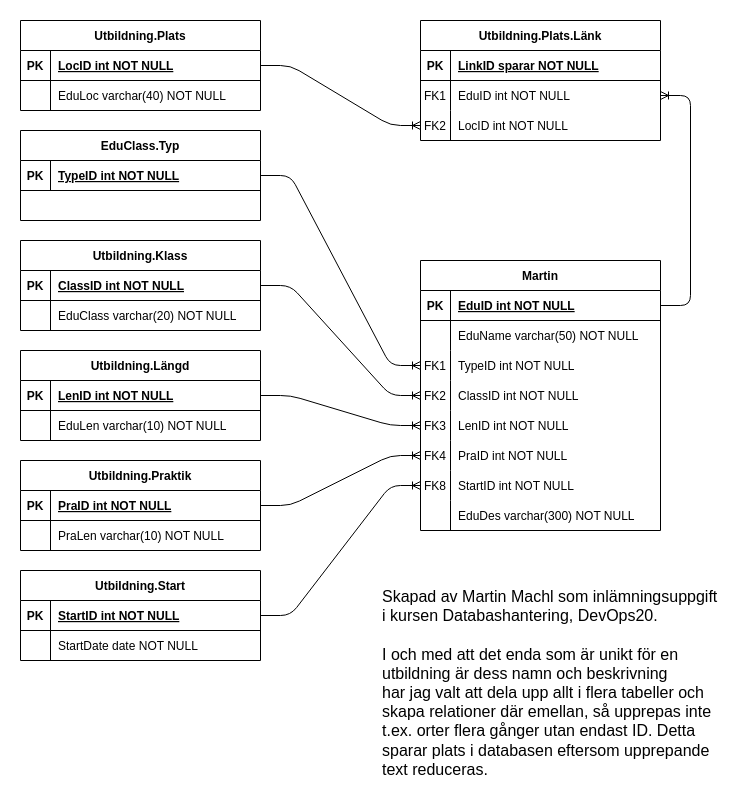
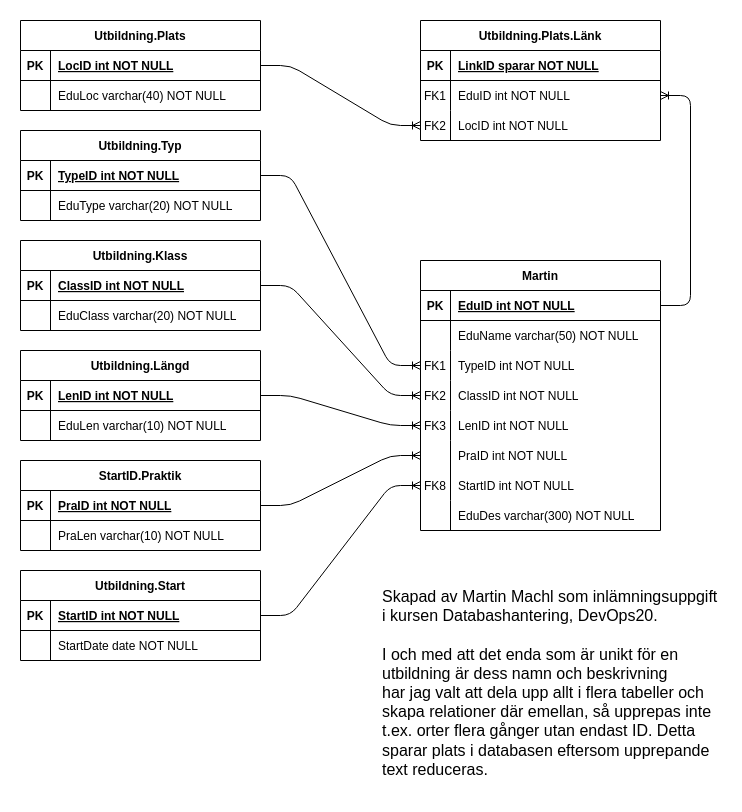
  <mxCell id="0" />
  <mxCell id="1" parent="0" />
  <mxCell id="2" value="Martin" style="shape=table;startSize=30;container=1;collapsible=1;childLayout=tableLayout;fixedRows=1;rowLines=0;fontStyle=1;align=center;resizeLast=1;fillColor=#FFFFFF;" parent="1" vertex="1"><mxGeometry x="420" y="260" width="240" height="270.0" as="geometry" /></mxCell>
  <mxCell id="3" value="" style="shape=partialRectangle;collapsible=0;dropTarget=0;pointerEvents=0;fillColor=none;points=[[0,0.5],[1,0.5]];portConstraint=eastwest;top=0;left=0;right=0;bottom=1;" parent="2" vertex="1"><mxGeometry y="30" width="240" height="30" as="geometry" /></mxCell>
  <mxCell id="4" value="PK" style="shape=partialRectangle;overflow=hidden;connectable=0;top=0;left=0;bottom=0;right=0;fontStyle=1;fillColor=none;" parent="3" vertex="1"><mxGeometry width="30" height="30" as="geometry" /></mxCell>
  <mxCell id="5" value="EduID int NOT NULL " style="shape=partialRectangle;overflow=hidden;connectable=0;top=0;left=0;bottom=0;right=0;align=left;spacingLeft=6;fontStyle=5;fillColor=none;" parent="3" vertex="1"><mxGeometry x="30" width="210" height="30" as="geometry" /></mxCell>
  <mxCell id="6" value="" style="shape=partialRectangle;collapsible=0;dropTarget=0;pointerEvents=0;fillColor=none;points=[[0,0.5],[1,0.5]];portConstraint=eastwest;top=0;left=0;right=0;bottom=0;" parent="2" vertex="1"><mxGeometry y="60" width="240" height="30" as="geometry" /></mxCell>
  <mxCell id="7" value="" style="shape=partialRectangle;overflow=hidden;connectable=0;top=0;left=0;bottom=0;right=0;strokeWidth=1;perimeterSpacing=0;fillColor=none;" parent="6" vertex="1"><mxGeometry width="30" height="30" as="geometry" /></mxCell>
  <mxCell id="8" value="EduName varchar(50) NOT NULL" style="shape=partialRectangle;overflow=hidden;connectable=0;top=0;left=0;bottom=0;right=0;align=left;spacingLeft=6;perimeterSpacing=0;fillColor=none;" parent="6" vertex="1"><mxGeometry x="30" width="210" height="30" as="geometry" /></mxCell>
  <mxCell id="9" value="" style="shape=partialRectangle;collapsible=0;dropTarget=0;pointerEvents=0;fillColor=none;points=[[0,0.5],[1,0.5]];portConstraint=eastwest;top=0;left=0;right=0;bottom=0;" parent="2" vertex="1"><mxGeometry y="90" width="240" height="30" as="geometry" /></mxCell>
  <mxCell id="10" value="FK1" style="shape=partialRectangle;overflow=hidden;connectable=0;top=0;left=0;bottom=0;right=0;strokeWidth=1;perimeterSpacing=0;fillColor=none;" parent="9" vertex="1"><mxGeometry width="30" height="30" as="geometry" /></mxCell>
  <mxCell id="11" value="TypeID int NOT NULL" style="shape=partialRectangle;overflow=hidden;connectable=0;top=0;left=0;bottom=0;right=0;align=left;spacingLeft=6;perimeterSpacing=0;fillColor=none;" parent="9" vertex="1"><mxGeometry x="30" width="210" height="30" as="geometry" /></mxCell>
  <mxCell id="12" value="" style="shape=partialRectangle;collapsible=0;dropTarget=0;pointerEvents=0;fillColor=none;points=[[0,0.5],[1,0.5]];portConstraint=eastwest;top=0;left=0;right=0;bottom=0;" parent="2" vertex="1"><mxGeometry y="120" width="240" height="30" as="geometry" /></mxCell>
  <mxCell id="13" value="FK2" style="shape=partialRectangle;overflow=hidden;connectable=0;top=0;left=0;bottom=0;right=0;fillColor=none;" parent="12" vertex="1"><mxGeometry width="30" height="30" as="geometry" /></mxCell>
  <mxCell id="14" value="ClassID int NOT NULL" style="shape=partialRectangle;overflow=hidden;connectable=0;top=0;left=0;bottom=0;right=0;align=left;spacingLeft=6;strokeWidth=1;perimeterSpacing=0;fillColor=none;" parent="12" vertex="1"><mxGeometry x="30" width="210" height="30" as="geometry" /></mxCell>
  <mxCell id="15" value="" style="shape=partialRectangle;collapsible=0;dropTarget=0;pointerEvents=0;fillColor=none;points=[[0,0.5],[1,0.5]];portConstraint=eastwest;top=0;left=0;right=0;bottom=0;" parent="2" vertex="1"><mxGeometry y="150" width="240" height="30" as="geometry" /></mxCell>
  <mxCell id="16" value="FK3" style="shape=partialRectangle;overflow=hidden;connectable=0;top=0;left=0;bottom=0;right=0;perimeterSpacing=0;fillColor=none;" parent="15" vertex="1"><mxGeometry width="30" height="30" as="geometry" /></mxCell>
  <mxCell id="17" value="LenID int NOT NULL" style="shape=partialRectangle;overflow=hidden;connectable=0;top=0;left=0;bottom=0;right=0;align=left;spacingLeft=6;perimeterSpacing=0;fillColor=none;" parent="15" vertex="1"><mxGeometry x="30" width="210" height="30" as="geometry" /></mxCell>
  <mxCell id="18" value="" style="shape=partialRectangle;collapsible=0;dropTarget=0;pointerEvents=0;fillColor=none;points=[[0,0.5],[1,0.5]];portConstraint=eastwest;top=0;left=0;right=0;bottom=0;" parent="2" vertex="1"><mxGeometry y="180" width="240" height="30" as="geometry" /></mxCell>
- <mxCell id="19" value="FK4" style="shape=partialRectangle;overflow=hidden;connectable=0;top=0;left=0;bottom=0;right=0;perimeterSpacing=0;fillColor=none;" parent="18" vertex="1"><mxGeometry width="30" height="30" as="geometry" /></mxCell>
  <mxCell id="20" value="PraID int NOT NULL" style="shape=partialRectangle;overflow=hidden;connectable=0;top=0;left=0;bottom=0;right=0;align=left;spacingLeft=6;perimeterSpacing=0;fillColor=none;" parent="18" vertex="1"><mxGeometry x="30" width="210" height="30" as="geometry" /></mxCell>
  <mxCell id="21" value="" style="shape=partialRectangle;collapsible=0;dropTarget=0;pointerEvents=0;fillColor=none;points=[[0,0.5],[1,0.5]];portConstraint=eastwest;top=0;left=0;right=0;bottom=0;" parent="2" vertex="1"><mxGeometry y="210" width="240" height="30" as="geometry" /></mxCell>
  <mxCell id="22" value="FK8" style="shape=partialRectangle;overflow=hidden;connectable=0;top=0;left=0;bottom=0;right=0;perimeterSpacing=0;fillColor=none;" parent="21" vertex="1"><mxGeometry width="30" height="30" as="geometry" /></mxCell>
  <mxCell id="23" value="StartID int NOT NULL" style="shape=partialRectangle;overflow=hidden;connectable=0;top=0;left=0;bottom=0;right=0;align=left;spacingLeft=6;perimeterSpacing=0;fillColor=none;" parent="21" vertex="1"><mxGeometry x="30" width="210" height="30" as="geometry" /></mxCell>
  <mxCell id="24" value="" style="shape=partialRectangle;collapsible=0;dropTarget=0;pointerEvents=0;points=[[0,0.5],[1,0.5]];portConstraint=eastwest;top=0;left=0;right=0;bottom=0;perimeterSpacing=1;fillColor=none;" parent="2" vertex="1"><mxGeometry y="240" width="240" height="30" as="geometry" /></mxCell>
  <mxCell id="25" value="" style="shape=partialRectangle;overflow=hidden;connectable=0;top=0;left=0;bottom=0;right=0;perimeterSpacing=0;fillColor=none;" parent="24" vertex="1"><mxGeometry width="30" height="30" as="geometry" /></mxCell>
  <mxCell id="26" value="EduDes varchar(300) NOT NULL" style="shape=partialRectangle;overflow=hidden;connectable=0;top=0;left=0;bottom=0;right=0;align=left;spacingLeft=6;perimeterSpacing=0;fillColor=none;" parent="24" vertex="1"><mxGeometry x="30" width="210" height="30" as="geometry" /></mxCell>
  <mxCell id="27" value="Utbildning.Klass" style="shape=table;startSize=30;container=1;collapsible=1;childLayout=tableLayout;fixedRows=1;rowLines=0;fontStyle=1;align=center;resizeLast=1;" parent="1" vertex="1"><mxGeometry x="20" y="240" width="240" height="90" as="geometry" /></mxCell>
  <mxCell id="28" value="" style="shape=partialRectangle;collapsible=0;dropTarget=0;pointerEvents=0;fillColor=none;points=[[0,0.5],[1,0.5]];portConstraint=eastwest;top=0;left=0;right=0;bottom=1;" parent="27" vertex="1"><mxGeometry y="30" width="240" height="30" as="geometry" /></mxCell>
  <mxCell id="29" value="PK" style="shape=partialRectangle;overflow=hidden;connectable=0;top=0;left=0;bottom=0;right=0;fontStyle=1;fillColor=none;" parent="28" vertex="1"><mxGeometry width="30" height="30" as="geometry" /></mxCell>
  <mxCell id="30" value="ClassID int NOT NULL " style="shape=partialRectangle;overflow=hidden;connectable=0;top=0;left=0;bottom=0;right=0;align=left;spacingLeft=6;fontStyle=5;fillColor=none;" parent="28" vertex="1"><mxGeometry x="30" width="210" height="30" as="geometry" /></mxCell>
  <mxCell id="31" value="" style="shape=partialRectangle;collapsible=0;dropTarget=0;pointerEvents=0;fillColor=none;points=[[0,0.5],[1,0.5]];portConstraint=eastwest;top=0;left=0;right=0;bottom=0;" parent="27" vertex="1"><mxGeometry y="60" width="240" height="30" as="geometry" /></mxCell>
  <mxCell id="32" value="" style="shape=partialRectangle;overflow=hidden;connectable=0;top=0;left=0;bottom=0;right=0;fillColor=none;" parent="31" vertex="1"><mxGeometry width="30" height="30" as="geometry" /></mxCell>
  <mxCell id="33" value="EduClass varchar(20) NOT NULL" style="shape=partialRectangle;overflow=hidden;connectable=0;top=0;left=0;bottom=0;right=0;align=left;spacingLeft=6;fillColor=none;" parent="31" vertex="1"><mxGeometry x="30" width="210" height="30" as="geometry" /></mxCell>
  <mxCell id="34" value="Utbildning.Plats" style="shape=table;startSize=30;container=1;collapsible=1;childLayout=tableLayout;fixedRows=1;rowLines=0;fontStyle=1;align=center;resizeLast=1;" parent="1" vertex="1"><mxGeometry x="20" y="20" width="240" height="90" as="geometry" /></mxCell>
  <mxCell id="35" value="" style="shape=partialRectangle;collapsible=0;dropTarget=0;pointerEvents=0;fillColor=none;points=[[0,0.5],[1,0.5]];portConstraint=eastwest;top=0;left=0;right=0;bottom=1;" parent="34" vertex="1"><mxGeometry y="30" width="240" height="30" as="geometry" /></mxCell>
  <mxCell id="36" value="PK" style="shape=partialRectangle;overflow=hidden;connectable=0;top=0;left=0;bottom=0;right=0;fontStyle=1;fillColor=none;" parent="35" vertex="1"><mxGeometry width="30" height="30" as="geometry" /></mxCell>
  <mxCell id="37" value="LocID int NOT NULL " style="shape=partialRectangle;overflow=hidden;connectable=0;top=0;left=0;bottom=0;right=0;align=left;spacingLeft=6;fontStyle=5;fillColor=none;" parent="35" vertex="1"><mxGeometry x="30" width="210" height="30" as="geometry" /></mxCell>
  <mxCell id="38" value="" style="shape=partialRectangle;collapsible=0;dropTarget=0;pointerEvents=0;fillColor=none;points=[[0,0.5],[1,0.5]];portConstraint=eastwest;top=0;left=0;right=0;bottom=0;" parent="34" vertex="1"><mxGeometry y="60" width="240" height="30" as="geometry" /></mxCell>
  <mxCell id="39" value="" style="shape=partialRectangle;overflow=hidden;connectable=0;top=0;left=0;bottom=0;right=0;fillColor=none;" parent="38" vertex="1"><mxGeometry width="30" height="30" as="geometry" /></mxCell>
  <mxCell id="40" value="EduLoc varchar(40) NOT NULL" style="shape=partialRectangle;overflow=hidden;connectable=0;top=0;left=0;bottom=0;right=0;align=left;spacingLeft=6;fillColor=none;" parent="38" vertex="1"><mxGeometry x="30" width="210" height="30" as="geometry" /></mxCell>
  <mxCell id="41" value="Utbildning.Plats.Länk" style="shape=table;startSize=30;container=1;collapsible=1;childLayout=tableLayout;fixedRows=1;rowLines=0;fontStyle=1;align=center;resizeLast=1;" parent="1" vertex="1"><mxGeometry x="420" y="20" width="240" height="120" as="geometry" /></mxCell>
  <mxCell id="42" value="" style="shape=partialRectangle;collapsible=0;dropTarget=0;pointerEvents=0;fillColor=none;points=[[0,0.5],[1,0.5]];portConstraint=eastwest;top=0;left=0;right=0;bottom=1;" parent="41" vertex="1"><mxGeometry y="30" width="240" height="30" as="geometry" /></mxCell>
  <mxCell id="43" value="PK" style="shape=partialRectangle;overflow=hidden;connectable=0;top=0;left=0;bottom=0;right=0;fontStyle=1;fillColor=none;" parent="42" vertex="1"><mxGeometry width="30" height="30" as="geometry" /></mxCell>
  <mxCell id="44" value="LinkID sparar NOT NULL " style="shape=partialRectangle;overflow=hidden;connectable=0;top=0;left=0;bottom=0;right=0;align=left;spacingLeft=6;fontStyle=5;fillColor=none;" parent="42" vertex="1"><mxGeometry x="30" width="210" height="30" as="geometry" /></mxCell>
  <mxCell id="45" value="" style="shape=partialRectangle;collapsible=0;dropTarget=0;pointerEvents=0;fillColor=none;points=[[0,0.5],[1,0.5]];portConstraint=eastwest;top=0;left=0;right=0;bottom=0;" parent="41" vertex="1"><mxGeometry y="60" width="240" height="30" as="geometry" /></mxCell>
  <mxCell id="46" value="FK1" style="shape=partialRectangle;overflow=hidden;connectable=0;top=0;left=0;bottom=0;right=0;fillColor=none;" parent="45" vertex="1"><mxGeometry width="30" height="30" as="geometry" /></mxCell>
  <mxCell id="47" value="EduID int NOT NULL" style="shape=partialRectangle;overflow=hidden;connectable=0;top=0;left=0;bottom=0;right=0;align=left;spacingLeft=6;fillColor=none;" parent="45" vertex="1"><mxGeometry x="30" width="210" height="30" as="geometry" /></mxCell>
  <mxCell id="48" value="" style="shape=partialRectangle;collapsible=0;dropTarget=0;pointerEvents=0;fillColor=none;points=[[0,0.5],[1,0.5]];portConstraint=eastwest;top=0;left=0;right=0;bottom=0;" parent="41" vertex="1"><mxGeometry y="90" width="240" height="30" as="geometry" /></mxCell>
  <mxCell id="49" value="FK2" style="shape=partialRectangle;overflow=hidden;connectable=0;top=0;left=0;bottom=0;right=0;fillColor=none;" parent="48" vertex="1"><mxGeometry width="30" height="30" as="geometry" /></mxCell>
  <mxCell id="50" value="LocID int NOT NULL" style="shape=partialRectangle;overflow=hidden;connectable=0;top=0;left=0;bottom=0;right=0;align=left;spacingLeft=6;fillColor=none;" parent="48" vertex="1"><mxGeometry x="30" width="210" height="30" as="geometry" /></mxCell>
- <mxCell id="51" value="Utbildning.Praktik" style="shape=table;startSize=30;container=1;collapsible=1;childLayout=tableLayout;fixedRows=1;rowLines=0;fontStyle=1;align=center;resizeLast=1;" parent="1" vertex="1"><mxGeometry x="20" y="460" width="240" height="90" as="geometry" /></mxCell>
+ <mxCell id="51" value="StartID.Praktik" style="shape=table;startSize=30;container=1;collapsible=1;childLayout=tableLayout;fixedRows=1;rowLines=0;fontStyle=1;align=center;resizeLast=1;" parent="1" vertex="1"><mxGeometry x="20" y="460" width="240" height="90" as="geometry" /></mxCell>
  <mxCell id="52" value="" style="shape=partialRectangle;collapsible=0;dropTarget=0;pointerEvents=0;fillColor=none;points=[[0,0.5],[1,0.5]];portConstraint=eastwest;top=0;left=0;right=0;bottom=1;" parent="51" vertex="1"><mxGeometry y="30" width="240" height="30" as="geometry" /></mxCell>
  <mxCell id="53" value="PK" style="shape=partialRectangle;overflow=hidden;connectable=0;top=0;left=0;bottom=0;right=0;fontStyle=1;fillColor=none;" parent="52" vertex="1"><mxGeometry width="30" height="30" as="geometry" /></mxCell>
  <mxCell id="54" value="PraID int NOT NULL " style="shape=partialRectangle;overflow=hidden;connectable=0;top=0;left=0;bottom=0;right=0;align=left;spacingLeft=6;fontStyle=5;fillColor=none;" parent="52" vertex="1"><mxGeometry x="30" width="210" height="30" as="geometry" /></mxCell>
  <mxCell id="55" value="" style="shape=partialRectangle;collapsible=0;dropTarget=0;pointerEvents=0;fillColor=none;points=[[0,0.5],[1,0.5]];portConstraint=eastwest;top=0;left=0;right=0;bottom=0;" parent="51" vertex="1"><mxGeometry y="60" width="240" height="30" as="geometry" /></mxCell>
  <mxCell id="56" value="" style="shape=partialRectangle;overflow=hidden;connectable=0;top=0;left=0;bottom=0;right=0;fillColor=none;" parent="55" vertex="1"><mxGeometry width="30" height="30" as="geometry" /></mxCell>
  <mxCell id="57" value="PraLen varchar(10) NOT NULL" style="shape=partialRectangle;overflow=hidden;connectable=0;top=0;left=0;bottom=0;right=0;align=left;spacingLeft=6;fillColor=none;" parent="55" vertex="1"><mxGeometry x="30" width="210" height="30" as="geometry" /></mxCell>
  <mxCell id="58" value="Utbildning.Längd" style="shape=table;startSize=30;container=1;collapsible=1;childLayout=tableLayout;fixedRows=1;rowLines=0;fontStyle=1;align=center;resizeLast=1;" parent="1" vertex="1"><mxGeometry x="20" y="350" width="240" height="90" as="geometry" /></mxCell>
  <mxCell id="59" value="" style="shape=partialRectangle;collapsible=0;dropTarget=0;pointerEvents=0;fillColor=none;points=[[0,0.5],[1,0.5]];portConstraint=eastwest;top=0;left=0;right=0;bottom=1;" parent="58" vertex="1"><mxGeometry y="30" width="240" height="30" as="geometry" /></mxCell>
  <mxCell id="60" value="PK" style="shape=partialRectangle;overflow=hidden;connectable=0;top=0;left=0;bottom=0;right=0;fontStyle=1;fillColor=none;" parent="59" vertex="1"><mxGeometry width="30" height="30" as="geometry" /></mxCell>
  <mxCell id="61" value="LenID int NOT NULL " style="shape=partialRectangle;overflow=hidden;connectable=0;top=0;left=0;bottom=0;right=0;align=left;spacingLeft=6;fontStyle=5;fillColor=none;" parent="59" vertex="1"><mxGeometry x="30" width="210" height="30" as="geometry" /></mxCell>
  <mxCell id="62" value="" style="shape=partialRectangle;collapsible=0;dropTarget=0;pointerEvents=0;fillColor=none;points=[[0,0.5],[1,0.5]];portConstraint=eastwest;top=0;left=0;right=0;bottom=0;" parent="58" vertex="1"><mxGeometry y="60" width="240" height="30" as="geometry" /></mxCell>
  <mxCell id="63" value="" style="shape=partialRectangle;overflow=hidden;connectable=0;top=0;left=0;bottom=0;right=0;fillColor=none;" parent="62" vertex="1"><mxGeometry width="30" height="30" as="geometry" /></mxCell>
  <mxCell id="64" value="EduLen varchar(10) NOT NULL" style="shape=partialRectangle;overflow=hidden;connectable=0;top=0;left=0;bottom=0;right=0;align=left;spacingLeft=6;fillColor=none;" parent="62" vertex="1"><mxGeometry x="30" width="210" height="30" as="geometry" /></mxCell>
  <mxCell id="65" value="" style="edgeStyle=entityRelationEdgeStyle;fontSize=12;html=1;endArrow=ERoneToMany;align=center;" parent="1" source="35" target="48" edge="1"><mxGeometry width="100" height="100" relative="1" as="geometry"><mxPoint x="300" y="280" as="sourcePoint" /><mxPoint x="400" y="180" as="targetPoint" /></mxGeometry></mxCell>
  <mxCell id="66" value="" style="edgeStyle=entityRelationEdgeStyle;fontSize=12;html=1;endArrow=ERoneToMany;align=center;" parent="1" source="28" target="12" edge="1"><mxGeometry width="100" height="100" relative="1" as="geometry"><mxPoint x="300" y="280" as="sourcePoint" /><mxPoint x="400" y="180" as="targetPoint" /></mxGeometry></mxCell>
  <mxCell id="67" value="" style="edgeStyle=entityRelationEdgeStyle;fontSize=12;html=1;endArrow=ERoneToMany;align=center;" parent="1" source="59" target="15" edge="1"><mxGeometry width="100" height="100" relative="1" as="geometry"><mxPoint x="300" y="280" as="sourcePoint" /><mxPoint x="400" y="180" as="targetPoint" /></mxGeometry></mxCell>
  <mxCell id="68" value="" style="edgeStyle=entityRelationEdgeStyle;fontSize=12;html=1;endArrow=ERoneToMany;align=center;" parent="1" source="52" target="18" edge="1"><mxGeometry width="100" height="100" relative="1" as="geometry"><mxPoint x="300" y="280" as="sourcePoint" /><mxPoint x="400" y="180" as="targetPoint" /></mxGeometry></mxCell>
  <mxCell id="69" value="Utbildning.Start" style="shape=table;startSize=30;container=1;collapsible=1;childLayout=tableLayout;fixedRows=1;rowLines=0;fontStyle=1;align=center;resizeLast=1;" parent="1" vertex="1"><mxGeometry x="20" y="570" width="240" height="90" as="geometry" /></mxCell>
  <mxCell id="70" value="" style="shape=partialRectangle;collapsible=0;dropTarget=0;pointerEvents=0;fillColor=none;points=[[0,0.5],[1,0.5]];portConstraint=eastwest;top=0;left=0;right=0;bottom=1;" parent="69" vertex="1"><mxGeometry y="30" width="240" height="30" as="geometry" /></mxCell>
  <mxCell id="71" value="PK" style="shape=partialRectangle;overflow=hidden;connectable=0;top=0;left=0;bottom=0;right=0;fontStyle=1;fillColor=none;" parent="70" vertex="1"><mxGeometry width="30" height="30" as="geometry" /></mxCell>
  <mxCell id="72" value="StartID int NOT NULL " style="shape=partialRectangle;overflow=hidden;connectable=0;top=0;left=0;bottom=0;right=0;align=left;spacingLeft=6;fontStyle=5;fillColor=none;" parent="70" vertex="1"><mxGeometry x="30" width="210" height="30" as="geometry" /></mxCell>
  <mxCell id="73" value="" style="shape=partialRectangle;collapsible=0;dropTarget=0;pointerEvents=0;fillColor=none;points=[[0,0.5],[1,0.5]];portConstraint=eastwest;top=0;left=0;right=0;bottom=0;" parent="69" vertex="1"><mxGeometry y="60" width="240" height="30" as="geometry" /></mxCell>
  <mxCell id="74" value="" style="shape=partialRectangle;overflow=hidden;connectable=0;top=0;left=0;bottom=0;right=0;fillColor=none;" parent="73" vertex="1"><mxGeometry width="30" height="30" as="geometry" /></mxCell>
  <mxCell id="75" value="StartDate date NOT NULL" style="shape=partialRectangle;overflow=hidden;connectable=0;top=0;left=0;bottom=0;right=0;align=left;spacingLeft=6;fillColor=none;" parent="73" vertex="1"><mxGeometry x="30" width="210" height="30" as="geometry" /></mxCell>
  <mxCell id="76" value="" style="edgeStyle=entityRelationEdgeStyle;fontSize=12;html=1;endArrow=ERoneToMany;" parent="1" source="70" target="21" edge="1"><mxGeometry width="100" height="100" relative="1" as="geometry"><mxPoint x="290" y="550" as="sourcePoint" /><mxPoint x="390" y="450" as="targetPoint" /></mxGeometry></mxCell>
- <mxCell id="77" value="EduClass.Typ" style="shape=table;startSize=30;container=1;collapsible=1;childLayout=tableLayout;fixedRows=1;rowLines=0;fontStyle=1;align=center;resizeLast=1;" parent="1" vertex="1"><mxGeometry x="20" y="130" width="240" height="90" as="geometry" /></mxCell>
+ <mxCell id="77" value="Utbildning.Typ" style="shape=table;startSize=30;container=1;collapsible=1;childLayout=tableLayout;fixedRows=1;rowLines=0;fontStyle=1;align=center;resizeLast=1;" parent="1" vertex="1"><mxGeometry x="20" y="130" width="240" height="90" as="geometry" /></mxCell>
  <mxCell id="78" value="" style="shape=partialRectangle;collapsible=0;dropTarget=0;pointerEvents=0;fillColor=none;points=[[0,0.5],[1,0.5]];portConstraint=eastwest;top=0;left=0;right=0;bottom=1;" parent="77" vertex="1"><mxGeometry y="30" width="240" height="30" as="geometry" /></mxCell>
  <mxCell id="79" value="PK" style="shape=partialRectangle;overflow=hidden;connectable=0;top=0;left=0;bottom=0;right=0;fontStyle=1;fillColor=none;" parent="78" vertex="1"><mxGeometry width="30" height="30" as="geometry" /></mxCell>
  <mxCell id="80" value="TypeID int NOT NULL " style="shape=partialRectangle;overflow=hidden;connectable=0;top=0;left=0;bottom=0;right=0;align=left;spacingLeft=6;fontStyle=5;fillColor=none;" parent="78" vertex="1"><mxGeometry x="30" width="210" height="30" as="geometry" /></mxCell>
  <mxCell id="81" value="" style="shape=partialRectangle;collapsible=0;dropTarget=0;pointerEvents=0;fillColor=none;points=[[0,0.5],[1,0.5]];portConstraint=eastwest;top=0;left=0;right=0;bottom=0;" parent="77" vertex="1"><mxGeometry y="60" width="240" height="30" as="geometry" /></mxCell>
  <mxCell id="82" value="" style="shape=partialRectangle;overflow=hidden;connectable=0;top=0;left=0;bottom=0;right=0;fillColor=none;" parent="81" vertex="1"><mxGeometry width="30" height="30" as="geometry" /></mxCell>
+ <mxCell id="83" value="EduType varchar(20) NOT NULL" style="shape=partialRectangle;overflow=hidden;connectable=0;top=0;left=0;bottom=0;right=0;align=left;spacingLeft=6;fillColor=none;" parent="81" vertex="1"><mxGeometry x="30" width="210" height="30" as="geometry" /></mxCell>
  <mxCell id="84" value="" style="edgeStyle=entityRelationEdgeStyle;fontSize=12;html=1;endArrow=ERoneToMany;" parent="1" source="78" target="9" edge="1"><mxGeometry width="100" height="100" relative="1" as="geometry"><mxPoint x="480" y="450" as="sourcePoint" /><mxPoint x="580" y="350" as="targetPoint" /></mxGeometry></mxCell>
  <mxCell id="85" value="" style="edgeStyle=entityRelationEdgeStyle;fontSize=12;html=1;endArrow=ERoneToMany;" parent="1" source="3" target="45" edge="1"><mxGeometry width="100" height="100" relative="1" as="geometry"><mxPoint x="480" y="450" as="sourcePoint" /><mxPoint x="580" y="350" as="targetPoint" /></mxGeometry></mxCell>
  <mxCell id="86" value="Skapad av Martin Machl som inlämningsuppgift&lt;br&gt;i kursen Databashantering, DevOps20.&lt;br&gt;&lt;br&gt;I och med att det enda som är unikt för en&lt;br&gt;utbildning är dess namn och beskrivning&lt;br&gt;har jag valt att dela upp allt i flera tabeller och&lt;br&gt;skapa relationer där emellan, så upprepas inte&lt;br&gt;t.ex. orter flera gånger utan endast ID. Detta&lt;br&gt;sparar plats i databasen eftersom upprepande&lt;br&gt;text reduceras." style="text;strokeColor=none;fillColor=none;html=1;fontSize=16;fontStyle=0;verticalAlign=top;align=left;" parent="1" vertex="1"><mxGeometry x="380" y="580" width="340" height="210" as="geometry" /></mxCell>
